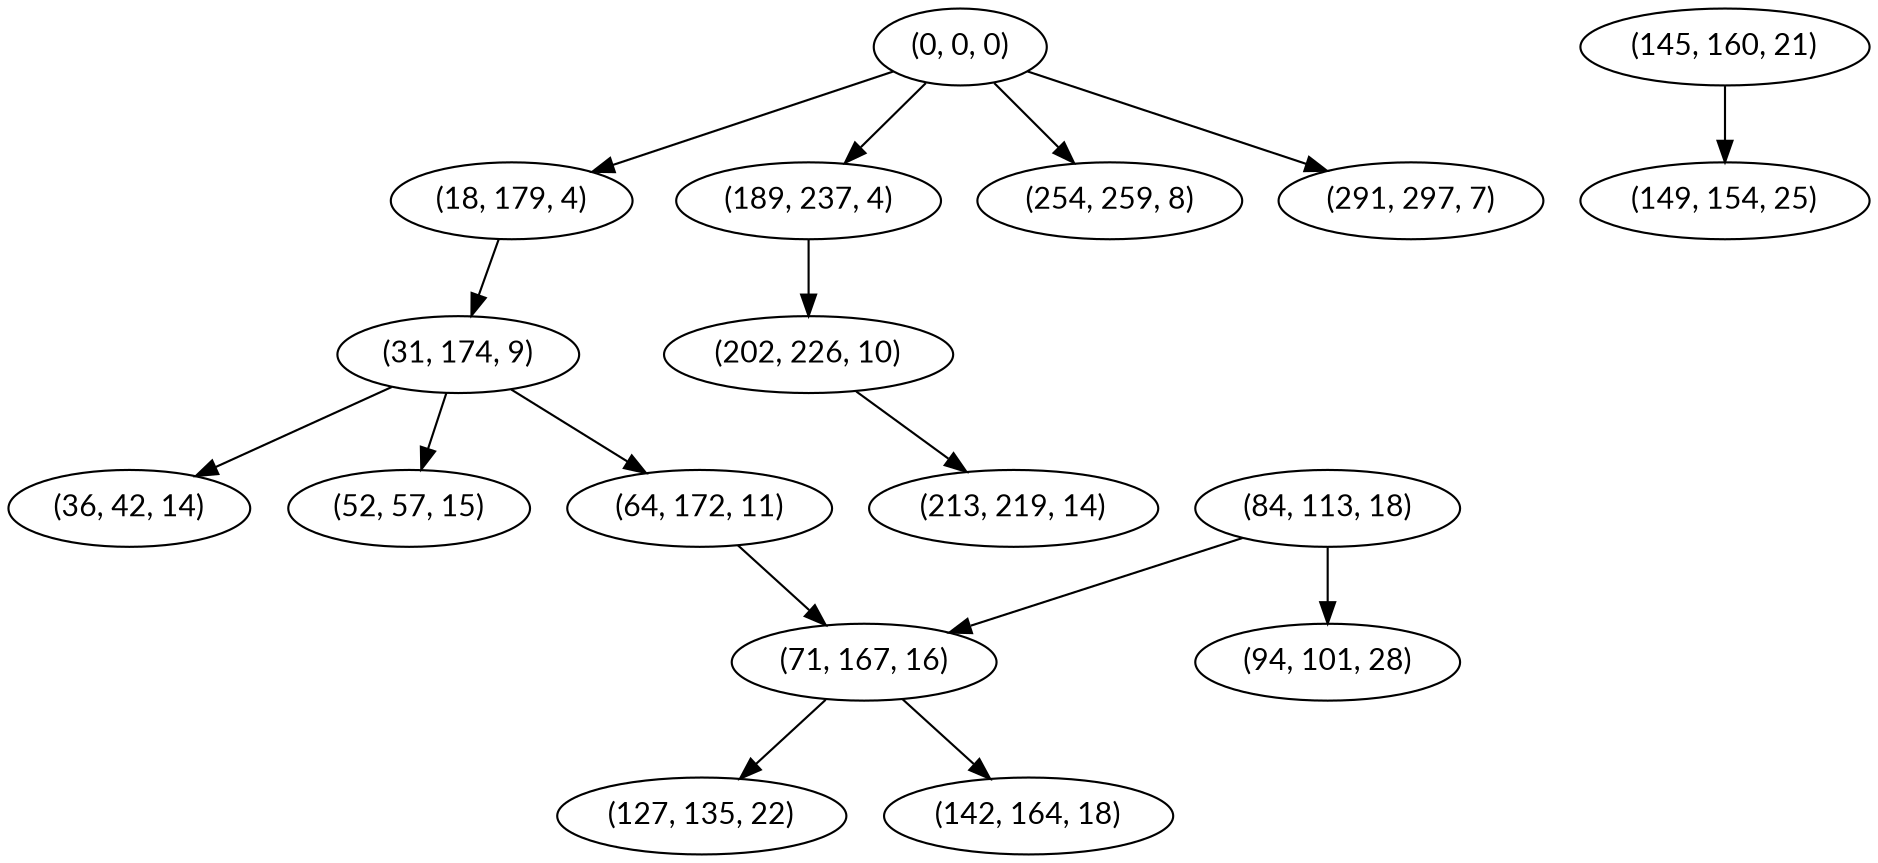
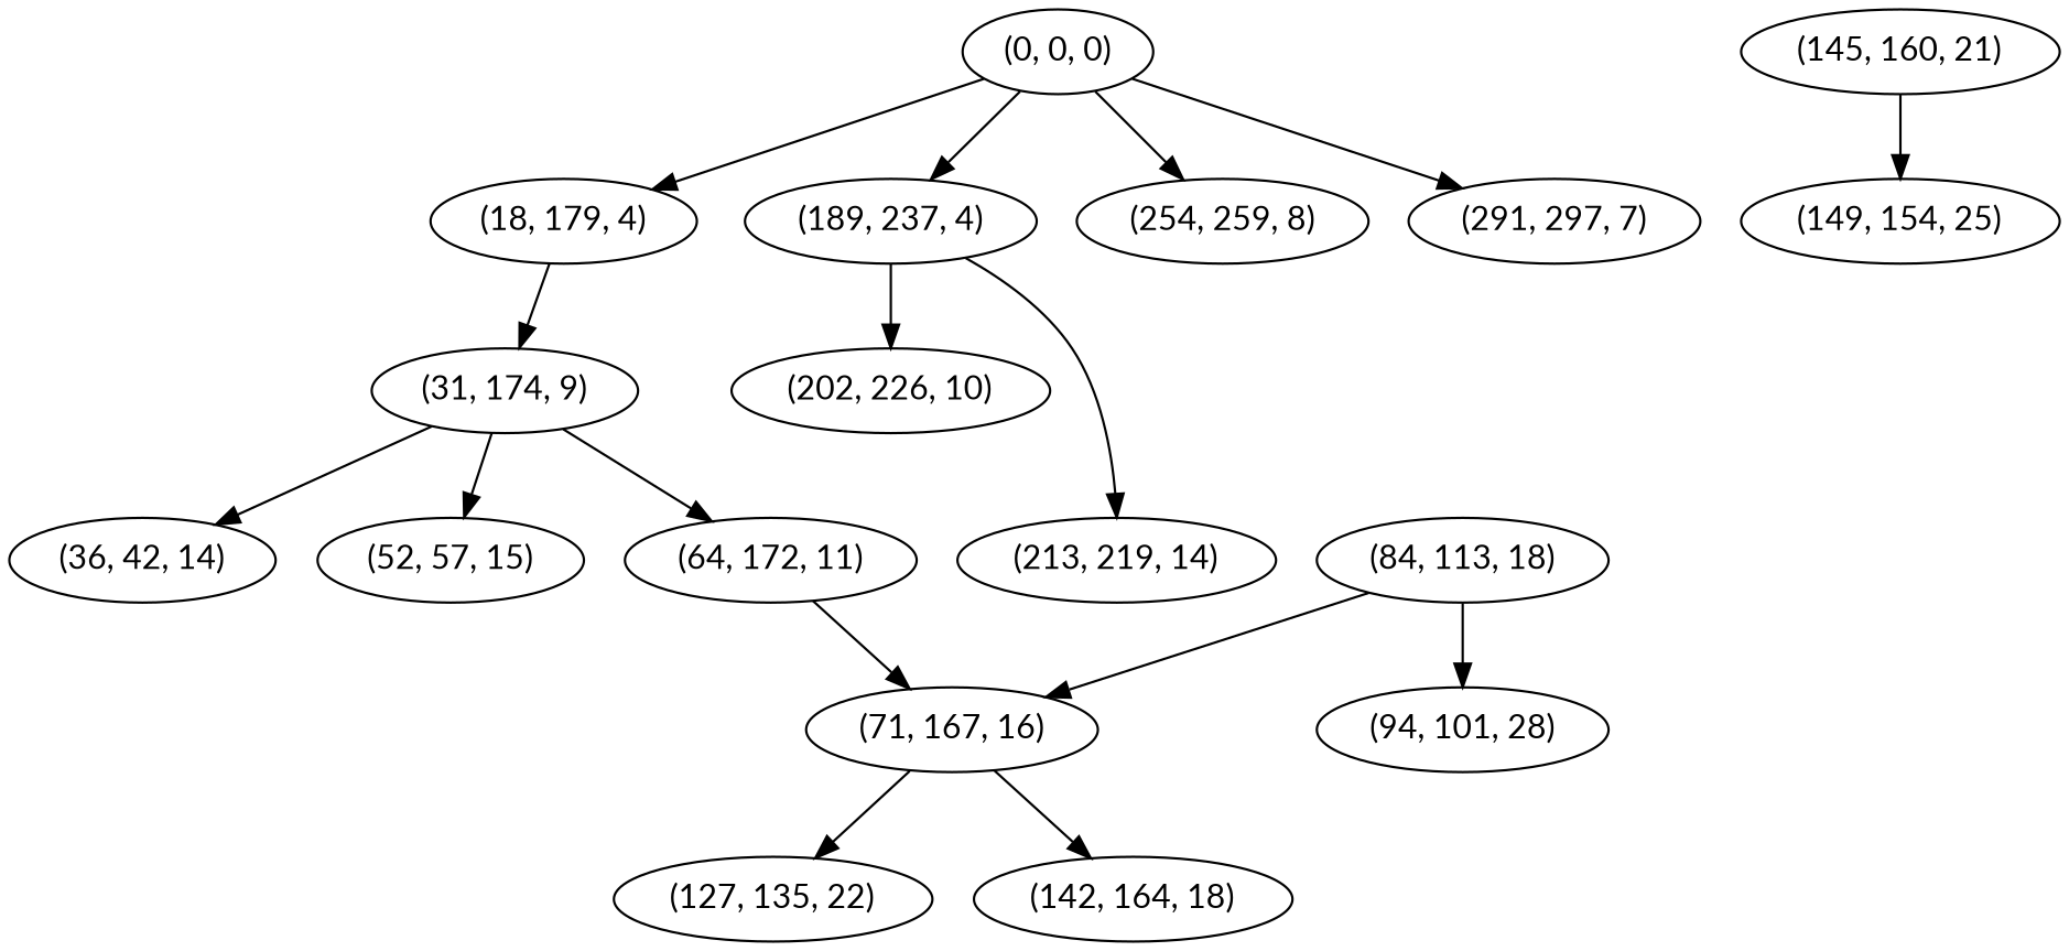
  digraph {
    fontname=Lato
    node [fontname=Lato]
    edge [fontname=Lato]
    "(0, 0, 0)"
    "(18, 179, 4)"
    "(189, 237, 4)"
    "(254, 259, 8)"
    "(291, 297, 7)"
    "(31, 174, 9)"
    "(202, 226, 10)"
    "(36, 42, 14)"
    "(52, 57, 15)"
    "(64, 172, 11)"
    "(71, 167, 16)"
    "(127, 135, 22)"
    "(142, 164, 18)"
    "(84, 113, 18)"
    "(94, 101, 28)"
    "(145, 160, 21)"
    "(149, 154, 25)"
    "(213, 219, 14)"
    "(0, 0, 0)" -> "(18, 179, 4)"
    "(0, 0, 0)" -> "(189, 237, 4)"
    "(0, 0, 0)" -> "(254, 259, 8)"
    "(0, 0, 0)" -> "(291, 297, 7)"
    "(18, 179, 4)" -> "(31, 174, 9)"
    "(189, 237, 4)" -> "(202, 226, 10)"
    "(31, 174, 9)" -> "(36, 42, 14)"
    "(31, 174, 9)" -> "(52, 57, 15)"
    "(31, 174, 9)" -> "(64, 172, 11)"
-   "(202, 226, 10)" -> "(213, 219, 14)"
+   "(189, 237, 4)" -> "(213, 219, 14)"
    "(64, 172, 11)" -> "(71, 167, 16)"
    "(71, 167, 16)" -> "(127, 135, 22)"
    "(71, 167, 16)" -> "(142, 164, 18)"
    "(84, 113, 18)" -> "(71, 167, 16)"
    "(84, 113, 18)" -> "(94, 101, 28)"
    "(145, 160, 21)" -> "(149, 154, 25)"
  }
